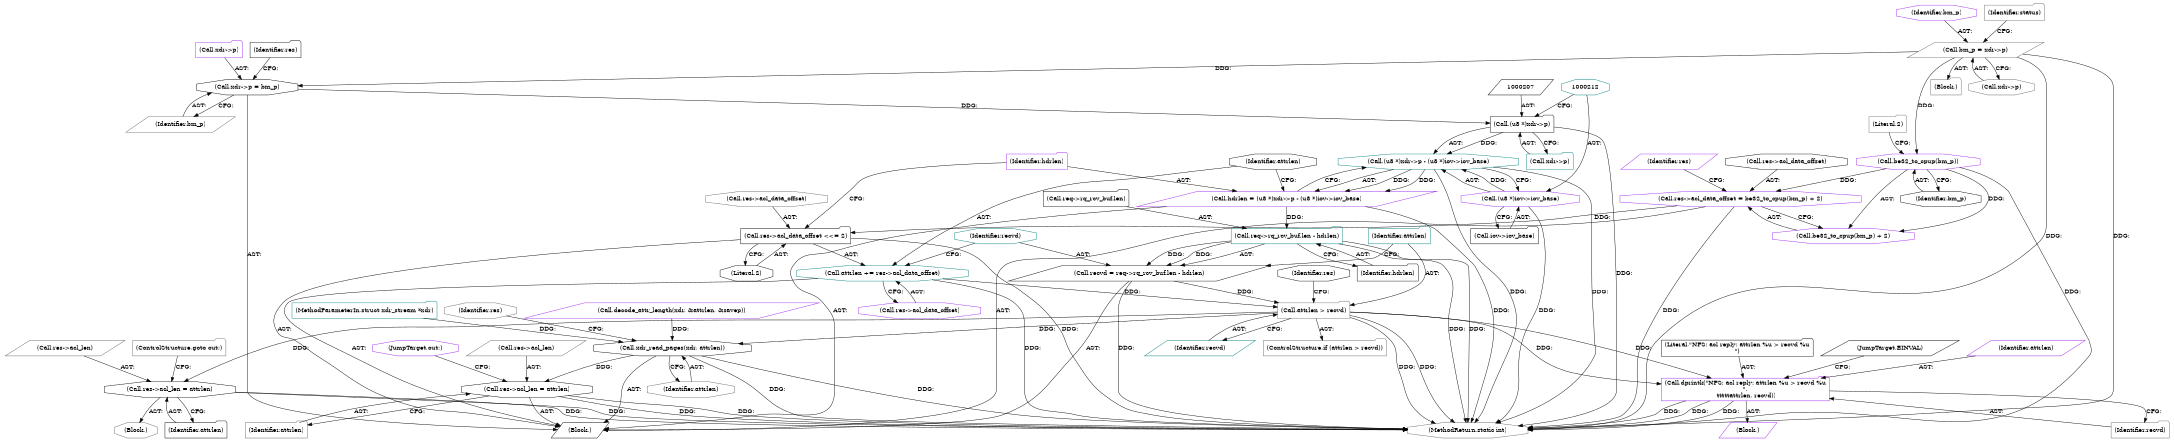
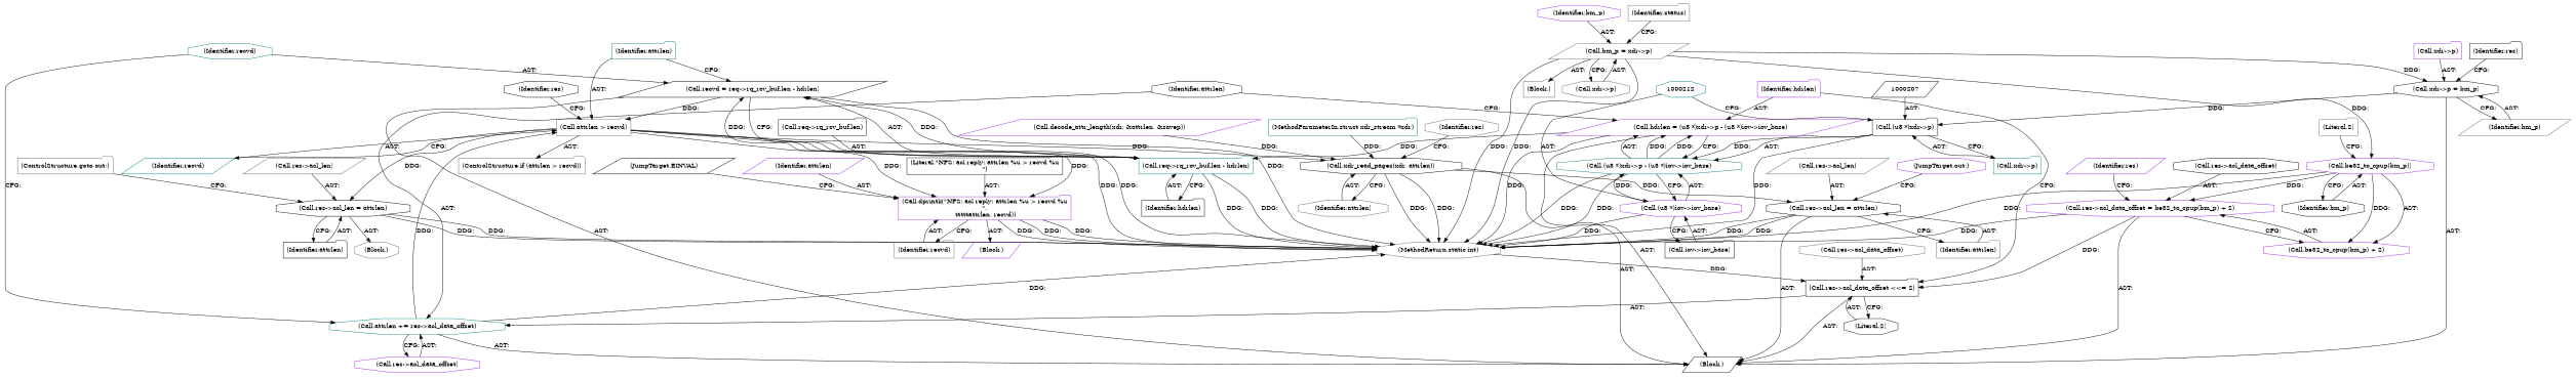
  digraph {
    node [color=black shape=octagon]
    n1 [color=gray40 label="(Call,attrlen > recvd)" shape=folder]
    n2 [label="(Call,res->acl_len = attrlen)"]
    n3 [color=purple label="(Call,dprintk(\"NFS: acl reply: attrlen %u > recvd %u\n\",\n \t\t\t\t\tattrlen, recvd))" shape=folder]
    n4 [label="(Call,xdr_read_pages(xdr, attrlen))"]
    n5 [color=gray40 label="(ControlStructure,if (attrlen > recvd))" shape=folder]
    n6 [color=gray40 label="(MethodReturn,static int)"]
    n7 [color=teal label="(Identifier,recvd)" shape=parallelogram]
    n8 [color=gray40 label="(Block,)"]
    n9 [label="(Identifier,attrlen)" shape=folder]
    n10 [color=gray40 label="(Identifier,recvd)" shape=folder]
    n11 [color=purple label="(Block,)" shape=parallelogram]
    n12 [label="(Block,)" shape=parallelogram]
    n13 [label="(Call,res->acl_len = attrlen)"]
    n14 [color=gray40 label="(Identifier,attrlen)"]
    n15 [color=teal label="(Call,attrlen += res->acl_data_offset)"]
    n16 [color=purple label="(Call,res->acl_data_offset)"]
    n17 [label="(Call,res->acl_data_offset <<= 2)" shape=folder]
    n18 [label="(Literal,2)"]
    n19 [color=purple label="(Call,res->acl_data_offset = be32_to_cpup(bm_p) + 2)"]
    n20 [color=purple label="(Call,be32_to_cpup(bm_p) + 2)"]
    n21 [color=purple label="(Call,be32_to_cpup(bm_p))"]
    n22 [label="(Identifier,bm_p)"]
    n23 [color=gray40 label="(Call,bm_p = xdr->p)" shape=parallelogram]
    n24 [label="(Call,xdr->p = bm_p)"]
    n25 [color=gray40 label="(Block,)" shape=folder]
    n26 [color=gray40 label="(Call,xdr->p)"]
    n27 [label="(Call,(u8 *)xdr->p)" shape=folder]
    n28 [color=gray40 label="(Identifier,bm_p)" shape=parallelogram]
    n29 [label="(Call,recvd = req->rq_rcv_buf.len - hdrlen)" shape=parallelogram]
    n30 [color=teal label="(Call,req->rq_rcv_buf.len - hdrlen)" shape=folder]
    n31 [label="(Identifier,hdrlen)" shape=folder]
    n32 [color=purple label="(Call,hdrlen = (u8 *)xdr->p - (u8 *)iov->iov_base)" shape=parallelogram]
    n33 [color=teal label="(Call,(u8 *)xdr->p - (u8 *)iov->iov_base)"]
    n34 [color=purple label="(Call,(u8 *)iov->iov_base)"]
    n35 [label="(Call,iov->iov_base)" shape=folder]
    n36 [color=teal label="(Call,xdr->p)" shape=folder]
    n37 [color=gray40 label="(Identifier,attrlen)" shape=folder]
    n38 [label="(Literal,\"NFS: acl reply: attrlen %u > recvd %u\n\")" shape=folder]
    n39 [color=purple label="(JumpTarget,out:)"]
    n40 [color=gray40 label="(ControlStructure,goto out;)" shape=folder]
    n41 [color=purple label="(Identifier,bm_p)"]
    n42 [color=purple label="(Identifier,hdrlen)" shape=folder]
    n43 [color=gray40 label="(Call,res->acl_data_offset)"]
    n44 [color=gray40 label="(Identifier,status)" shape=folder]
    n45 [color=gray40 label="(Call,res->acl_len)" shape=parallelogram]
    n46 [color=teal label="(Identifier,attrlen)" shape=folder]
    n47 [color=gray40 label="(Literal,2)" shape=folder]
    n48 [label="(Call,res->acl_data_offset)"]
    n49 [label="(JumpTarget,EINVAL)" shape=parallelogram]
    n50 [color=purple label="(Call,xdr->p)" shape=folder]
    n51 [color=gray40 label="(Identifier,res)"]
    n52 [color=purple label="(Identifier,res)" shape=parallelogram]
    n53 [label="(Identifier,res)"]
    n54 [label="(Call,req->rq_rcv_buf.len)" shape=folder]
    n55 [color=teal label="(Identifier,recvd)"]
    n56 [label="(Identifier,attrlen)"]
    n57 [label="(Identifier,res)" shape=folder]
    n58 [color=gray40 label="(Call,res->acl_len)" shape=parallelogram]
    n59 [color=purple label="(Identifier,attrlen)" shape=parallelogram]
    n60 [color=purple label="(Call,decode_attr_length(xdr, &attrlen, &savep))" shape=parallelogram]
    n61 [color=teal label="(MethodParameterIn,struct xdr_stream *xdr)" shape=folder]
    1000207 [shape=parallelogram]
    1000212 [color=teal]
    n1 -> n2 [label="DDG: "]
    n1 -> n3 [label="DDG: "]
    n1 -> n3 [label="DDG: "]
    n1 -> n4 [label="DDG: "]
    n1 -> n5 [label="AST: "]
    n1 -> n6 [label="DDG: "]
    n1 -> n6 [label="DDG: "]
    n1 -> n7 [label="CFG: "]
    n2 -> n6 [label="DDG: "]
    n2 -> n6 [label="DDG: "]
    n2 -> n8 [label="AST: "]
    n2 -> n9 [label="CFG: "]
    n3 -> n6 [label="DDG: "]
    n3 -> n6 [label="DDG: "]
    n3 -> n6 [label="DDG: "]
    n3 -> n10 [label="CFG: "]
    n3 -> n11 [label="AST: "]
    n4 -> n6 [label="DDG: "]
    n4 -> n6 [label="DDG: "]
    n4 -> n12 [label="AST: "]
    n4 -> n13 [label="DDG: "]
    n4 -> n14 [label="CFG: "]
    n7 -> n1 [label="AST: "]
    n9 -> n2 [label="AST: "]
    n10 -> n3 [label="AST: "]
    n13 -> n6 [label="DDG: "]
    n13 -> n6 [label="DDG: "]
    n13 -> n12 [label="AST: "]
    n13 -> n37 [label="CFG: "]
    n14 -> n4 [label="AST: "]
    n15 -> n1 [label="DDG: "]
    n15 -> n6 [label="DDG: "]
    n15 -> n12 [label="AST: "]
    n15 -> n16 [label="CFG: "]
    n16 -> n15 [label="AST: "]
-   n17 -> n6 [label="DDG: "]
+   n6 -> n17 [label="DDG: "]
    n17 -> n12 [label="AST: "]
    n17 -> n15 [label="AST: "]
    n17 -> n18 [label="CFG: "]
    n18 -> n17 [label="AST: "]
    n19 -> n6 [label="DDG: "]
    n19 -> n12 [label="AST: "]
    n19 -> n17 [label="DDG: "]
    n19 -> n20 [label="CFG: "]
    n20 -> n19 [label="AST: "]
    n21 -> n6 [label="DDG: "]
    n21 -> n19 [label="DDG: "]
    n21 -> n20 [label="AST: "]
    n21 -> n20 [label="DDG: "]
    n21 -> n22 [label="CFG: "]
    n22 -> n21 [label="AST: "]
    n23 -> n6 [label="DDG: "]
    n23 -> n6 [label="DDG: "]
    n23 -> n21 [label="DDG: "]
    n23 -> n24 [label="DDG: "]
    n23 -> n25 [label="AST: "]
    n23 -> n26 [label="CFG: "]
    n24 -> n12 [label="AST: "]
    n24 -> n27 [label="DDG: "]
    n24 -> n28 [label="CFG: "]
    n26 -> n23 [label="AST: "]
    n27 -> n6 [label="DDG: "]
    n27 -> n33 [label="AST: "]
    n27 -> n33 [label="DDG: "]
    n27 -> n36 [label="CFG: "]
    n28 -> n24 [label="AST: "]
    n29 -> n1 [label="DDG: "]
    n29 -> n6 [label="DDG: "]
    n29 -> n12 [label="AST: "]
+   n29 -> n30 [label="CFG: "]
    n30 -> n6 [label="DDG: "]
    n30 -> n6 [label="DDG: "]
    n30 -> n29 [label="AST: "]
    n30 -> n29 [label="DDG: "]
    n30 -> n29 [label="DDG: "]
    n30 -> n31 [label="CFG: "]
    n31 -> n30 [label="AST: "]
    n32 -> n6 [label="DDG: "]
    n32 -> n12 [label="AST: "]
    n32 -> n30 [label="DDG: "]
    n32 -> n33 [label="CFG: "]
    n33 -> n6 [label="DDG: "]
    n33 -> n6 [label="DDG: "]
    n33 -> n32 [label="AST: "]
    n33 -> n32 [label="DDG: "]
    n33 -> n32 [label="DDG: "]
    n33 -> n34 [label="CFG: "]
    n34 -> n6 [label="DDG: "]
    n34 -> n33 [label="AST: "]
    n34 -> n33 [label="DDG: "]
    n34 -> n35 [label="CFG: "]
    n35 -> n34 [label="AST: "]
    n36 -> n27 [label="AST: "]
    n37 -> n13 [label="AST: "]
    n38 -> n3 [label="AST: "]
    n39 -> n13 [label="CFG: "]
    n40 -> n2 [label="CFG: "]
    n41 -> n23 [label="AST: "]
    n42 -> n17 [label="CFG: "]
    n42 -> n32 [label="AST: "]
    n43 -> n17 [label="AST: "]
    n44 -> n23 [label="CFG: "]
    n45 -> n2 [label="AST: "]
    n46 -> n1 [label="AST: "]
    n46 -> n29 [label="CFG: "]
    n47 -> n21 [label="CFG: "]
    n48 -> n19 [label="AST: "]
    n49 -> n3 [label="CFG: "]
    n50 -> n24 [label="AST: "]
    n51 -> n4 [label="CFG: "]
    n52 -> n19 [label="CFG: "]
    n53 -> n1 [label="CFG: "]
    n54 -> n30 [label="AST: "]
    n55 -> n15 [label="CFG: "]
    n55 -> n29 [label="AST: "]
    n56 -> n15 [label="AST: "]
    n56 -> n32 [label="CFG: "]
    n57 -> n24 [label="CFG: "]
    n58 -> n13 [label="AST: "]
    n59 -> n3 [label="AST: "]
    n60 -> n4 [label="DDG: "]
    n61 -> n4 [label="DDG: "]
    1000207 -> n27 [label="AST: "]
    1000212 -> n27 [label="CFG: "]
    1000212 -> n34 [label="AST: "]
  }
